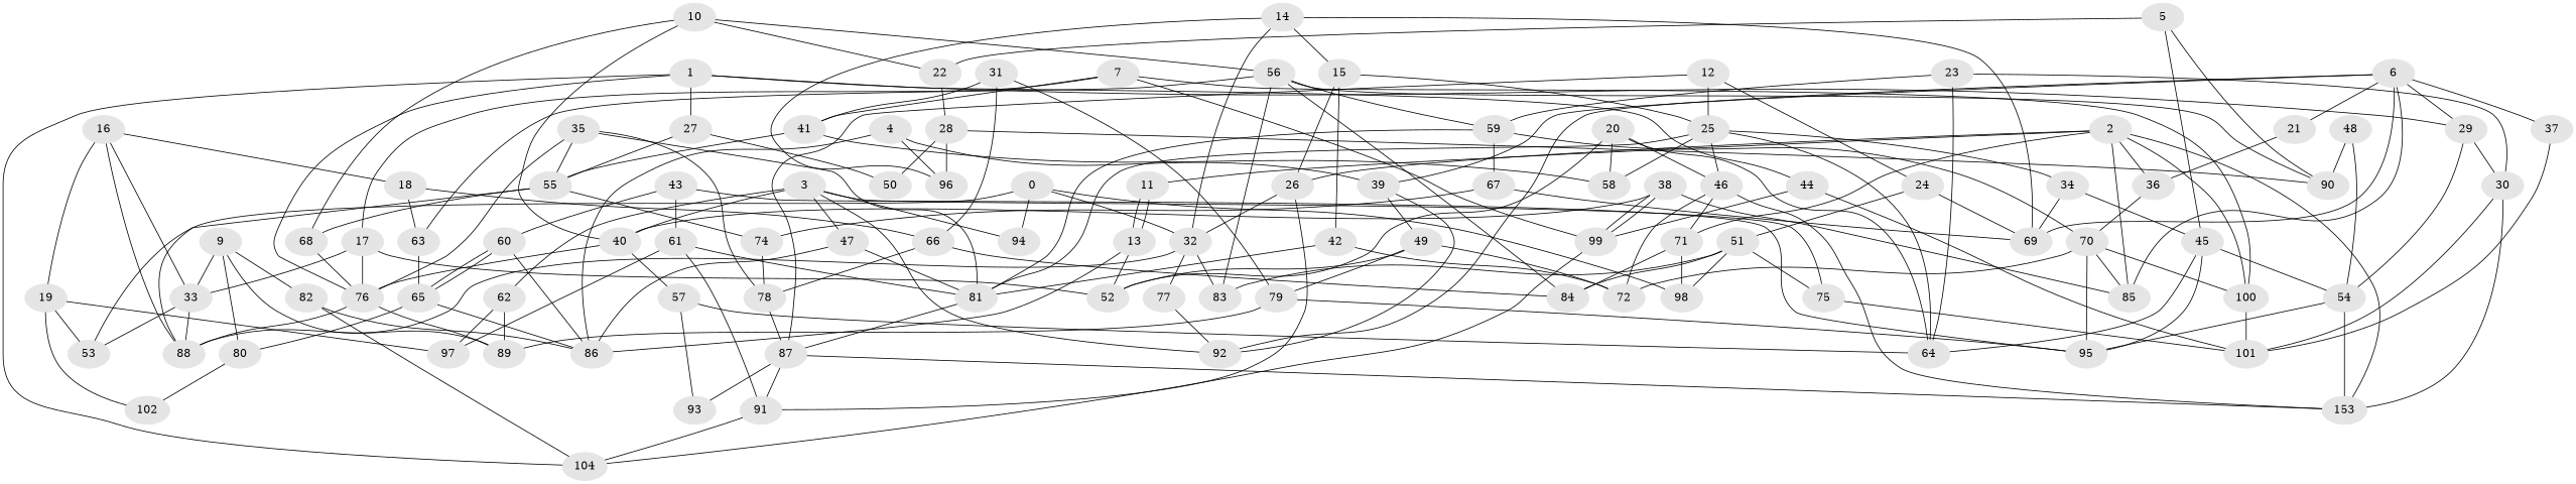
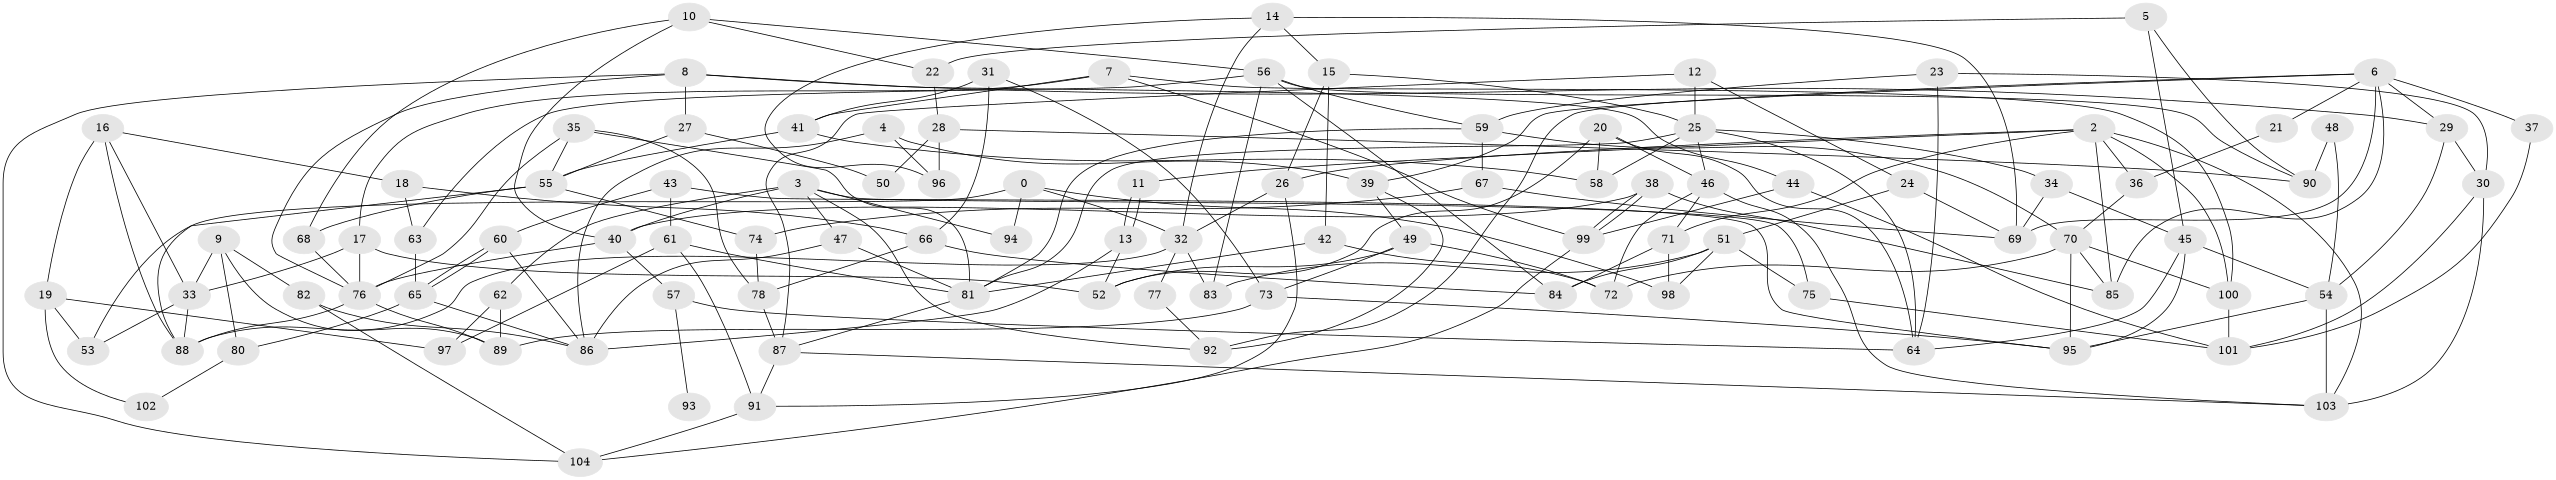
  graph {
    node [color=gray90 style=filled]
-   1
+   1 [label=8]
    27
    29
    44
    76
    104
    50
    55
    30
    54
    99
    101
    89
    88
    2
    11
    26
    36
    71
    85
    100
-   103 [label=153]
+   103
    13
    32
    91
    70
    98
    84
    3
    40
    47
    62
    75
    92
    94
    57
    86
    81
    97
    4
    39
    96
    49
    5
    22
    45
    90
    28
    64
    95
    6
    21
    37
    69
    7
    17
    41
    33
    52
    58
    n61 [label=0]
    53
    77
    83
    9
    80
    82
    102
    10
    56
    68
    63
    59
    12
    24
    25
    87
    51
    46
    34
    93
    14
    15
    42
    72
    16
    18
    19
    66
    65
    78
    20
    23
    67
    74
    31
-   73 [label=79]
+   73
    35
    38
    43
    60
    61
    48
    1 -- 27
    1 -- 29
    1 -- 44
    1 -- 76
    1 -- 104
    27 -- 50
    27 -- 55
    29 -- 30
    29 -- 54
    44 -- 99
    44 -- 101
    76 -- 89
    76 -- 88
    55 -- 88
    55 -- 68
    55 -- 74
    30 -- 101
    30 -- 103
    54 -- 103
    54 -- 95
    99 -- 104
    2 -- 11
    2 -- 26
    2 -- 36
    2 -- 71
    2 -- 85
    2 -- 100
    2 -- 103
    11 -- 13
    11 -- 13
    26 -- 32
    26 -- 91
    36 -- 70
    71 -- 98
    71 -- 84
    100 -- 101
    13 -- 86
    13 -- 52
    32 -- 88
    32 -- 77
    32 -- 83
    91 -- 104
    70 -- 85
    70 -- 100
    70 -- 95
    70 -- 72
    3 -- 40
    3 -- 47
    3 -- 62
    3 -- 75
    3 -- 92
    3 -- 94
    40 -- 76
    40 -- 57
    47 -- 86
    47 -- 81
    62 -- 89
    62 -- 97
    75 -- 101
    57 -- 64
    57 -- 93
    81 -- 87
    4 -- 86
    4 -- 39
    4 -- 96
    39 -- 92
    39 -- 49
    49 -- 52
    49 -- 72
    49 -- 73
    5 -- 22
    5 -- 45
    5 -- 90
    22 -- 28
    45 -- 54
    45 -- 64
    45 -- 95
    28 -- 50
    28 -- 96
    28 -- 90
    6 -- 29
    6 -- 85
    6 -- 92
    6 -- 39
    6 -- 21
    6 -- 37
    6 -- 69
    21 -- 36
    37 -- 101
    7 -- 99
    7 -- 100
    7 -- 17
    7 -- 41
    17 -- 76
    17 -- 33
    17 -- 52
    41 -- 55
    41 -- 58
    33 -- 88
    33 -- 53
    n61 -- 32
    n61 -- 98
    n61 -- 94
    n61 -- 53
    77 -- 92
    9 -- 89
    9 -- 33
    9 -- 80
    9 -- 82
    80 -- 102
    82 -- 104
    82 -- 86
    10 -- 40
    10 -- 22
    10 -- 56
    10 -- 68
    56 -- 84
    56 -- 90
    56 -- 83
    56 -- 63
    56 -- 59
    68 -- 76
    63 -- 65
    59 -- 70
    59 -- 81
    59 -- 67
    12 -- 24
    12 -- 25
    12 -- 87
    24 -- 69
    24 -- 51
    25 -- 81
    25 -- 64
    25 -- 58
    25 -- 46
    25 -- 34
    87 -- 103
    87 -- 91
-   87 -- 93
    51 -- 98
    51 -- 84
    51 -- 75
    51 -- 83
    46 -- 71
    46 -- 103
    46 -- 72
    34 -- 45
    34 -- 69
    14 -- 32
    14 -- 96
    14 -- 69
    14 -- 15
    15 -- 26
    15 -- 25
    15 -- 42
    42 -- 81
    42 -- 72
    16 -- 88
    16 -- 33
    16 -- 18
    16 -- 19
    18 -- 63
    18 -- 66
    19 -- 97
    19 -- 53
    19 -- 102
    66 -- 84
    66 -- 78
    65 -- 86
    65 -- 80
    78 -- 87
    20 -- 64
    20 -- 52
    20 -- 58
    20 -- 46
    23 -- 30
    23 -- 64
    23 -- 59
    67 -- 69
    67 -- 74
    74 -- 78
    31 -- 41
    31 -- 66
    31 -- 73
    73 -- 89
    73 -- 95
    35 -- 76
    35 -- 55
    35 -- 81
    35 -- 78
    38 -- 99
    38 -- 99
    38 -- 85
    38 -- 40
    43 -- 95
    43 -- 60
    43 -- 61
    60 -- 86
    60 -- 65
    60 -- 65
    61 -- 91
    61 -- 81
    61 -- 97
    48 -- 54
    48 -- 90
  }
